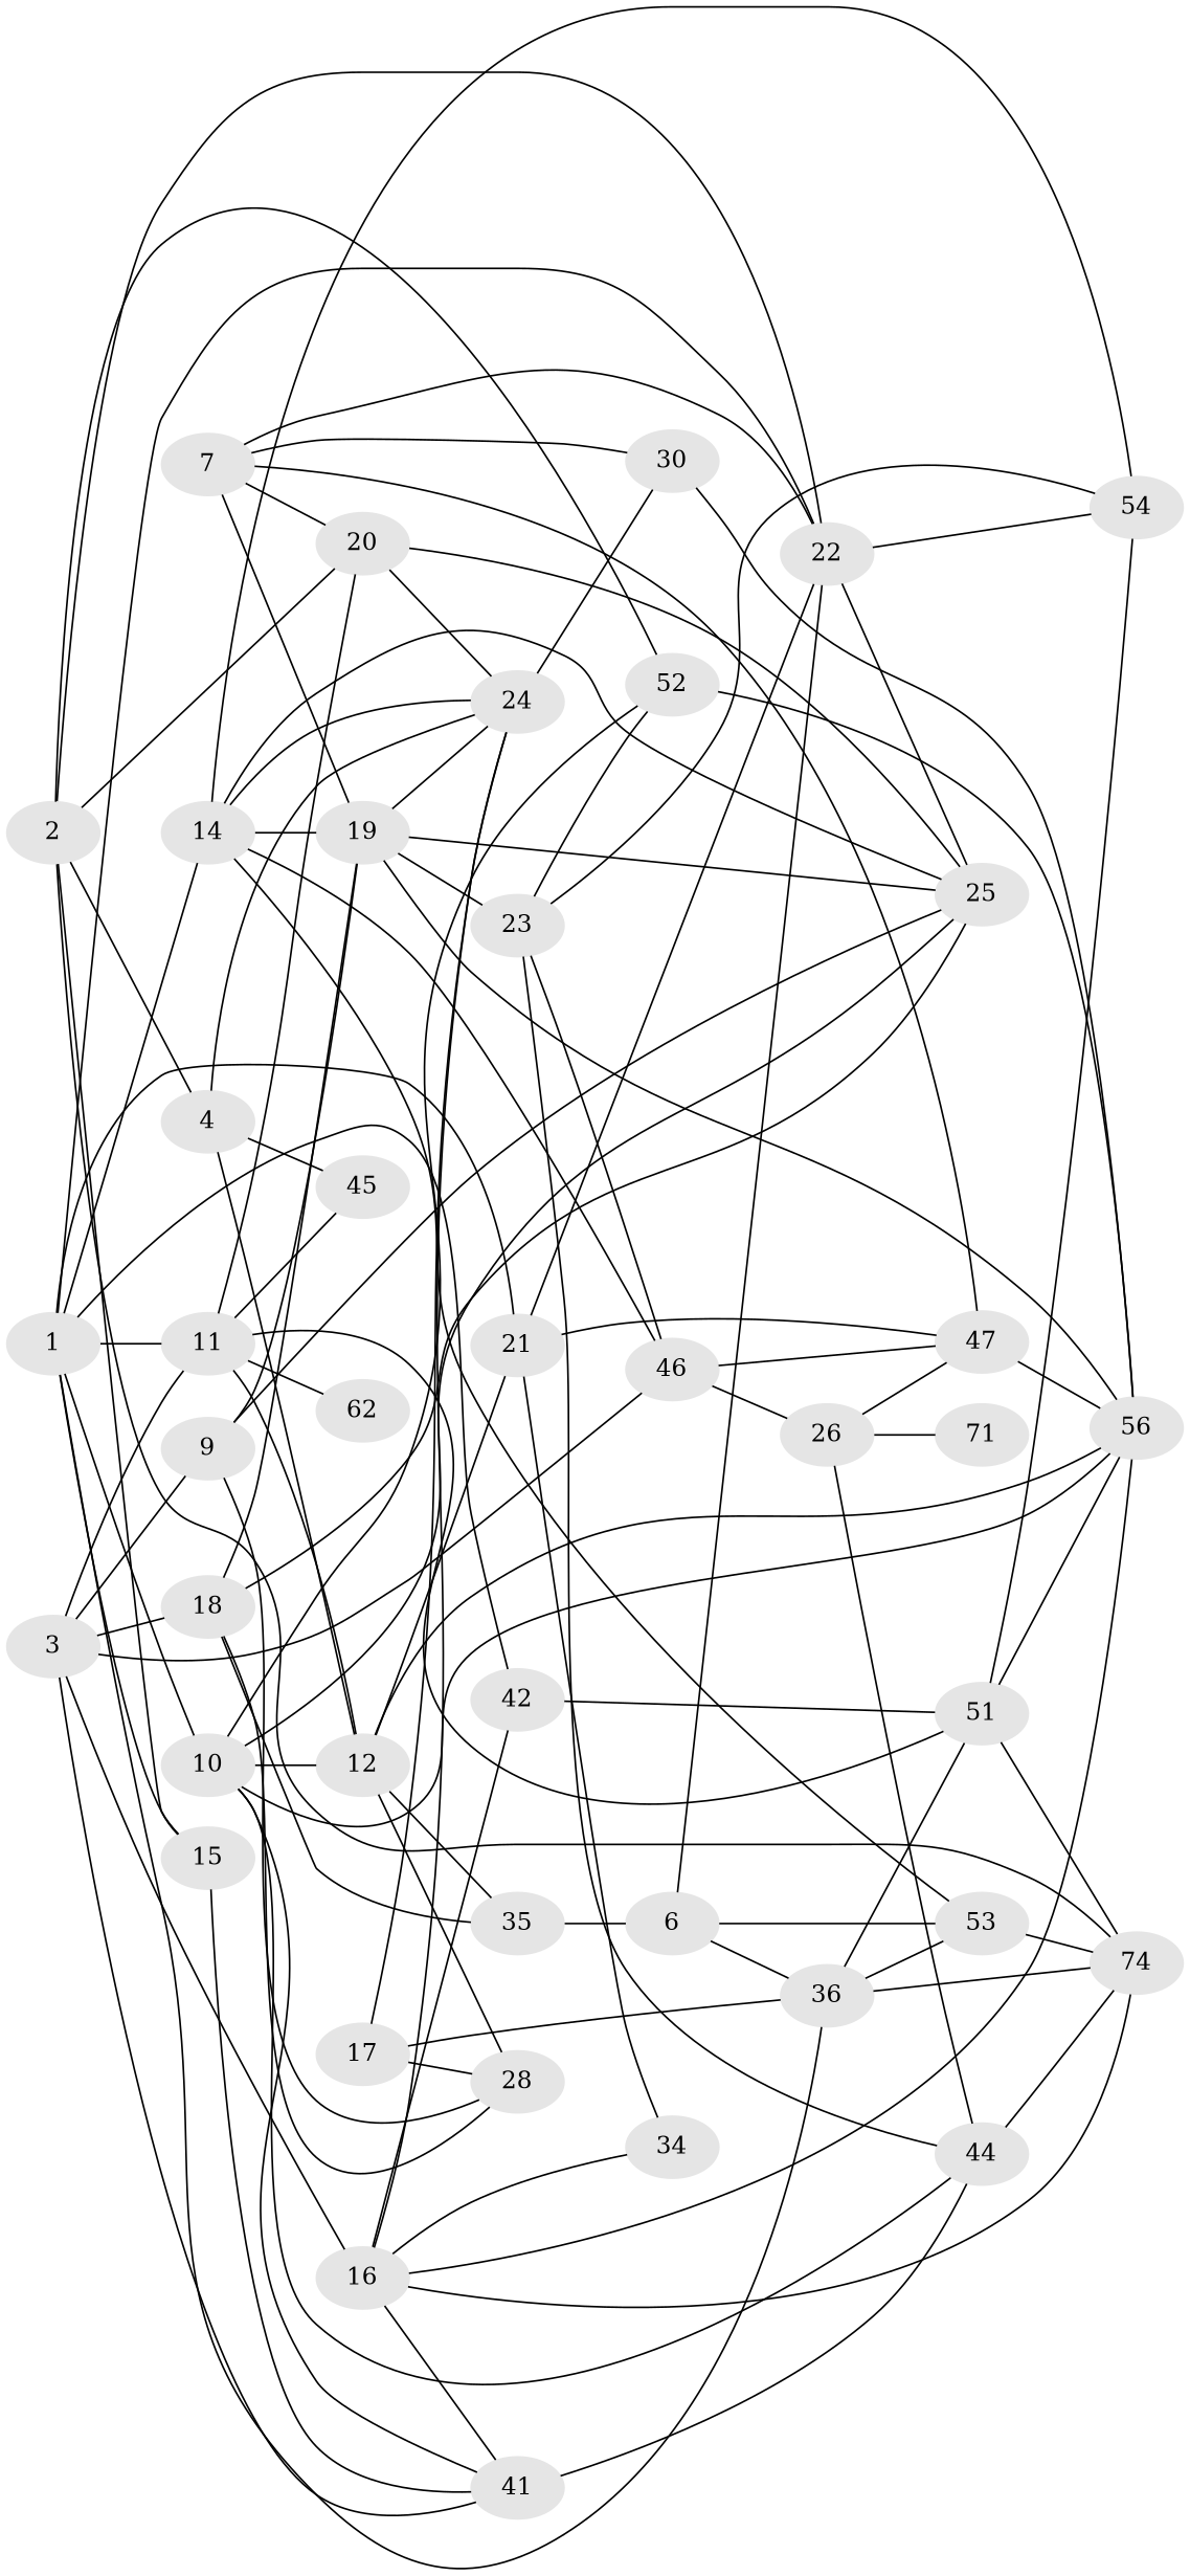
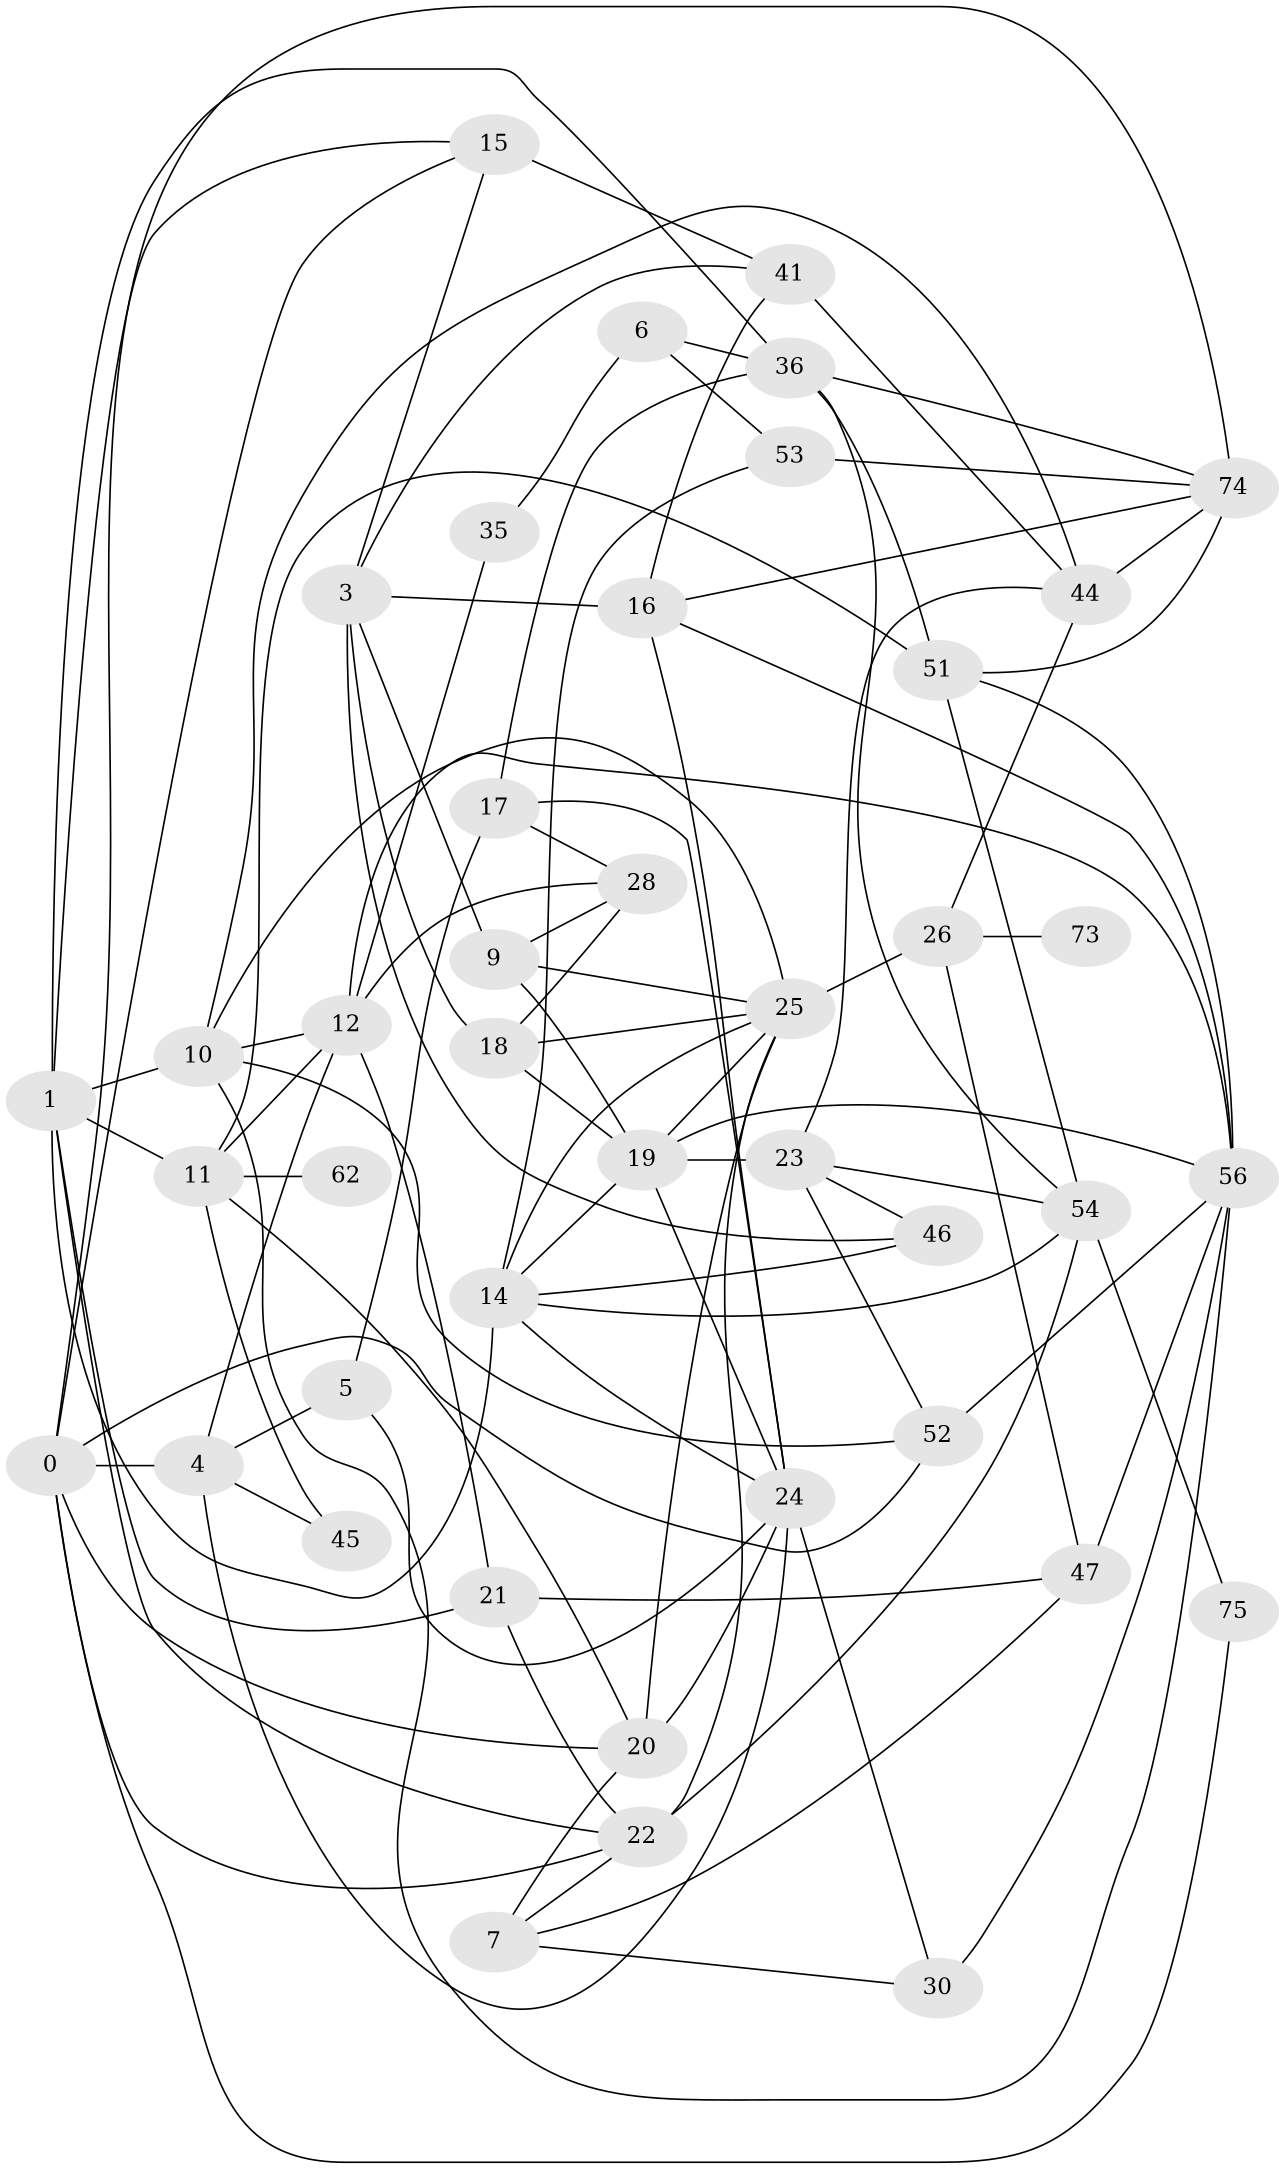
  graph {
    rankdir=LR
    node [color=gray90 style=filled]
    1 [super="+13"]
    10 [super="+48"]
    11 [super="+61"]
    14 [super="+67"]
    15 [super="+32"]
    21 [super="+27"]
    22 [super="+39"]
    36 [super="+58"]
-   42
    52
    41
    12 [super="+64"]
    25 [super="+65"]
    44 [super="+69"]
    56 [super="+57"]
    20 [super="+29"]
    45 [super="+50"]
    51 [super="+72"]
    62
    46
    24 [super="+66"]
    53
    19 [super="+71"]
    54 [super="+70"]
    47 [super="+60"]
-   34
    74 [super="+76"]
-   2 [super="+31"]
+   2 [super="+31" label=0]
    4 [super="+59"]
+   75
+   5
    3 [super="+68"]
    9 [super="+63"]
    16 [super="+77"]
    18 [super="+49"]
    28 [super="+38"]
    35 [super="+37"]
    17 [super="+33"]
    30
    6
    7 [super="+8"]
    23 [super="+55"]
    26 [super="+43"]
-   73 [label=71]
+   73
    1 -- 10
    1 -- 11
    1 -- 14
    1 -- 15 [weight=2]
    1 -- 21
    1 -- 22
    1 -- 36
-   1 -- 42
    10 -- 52
-   10 -- 41
    10 -- 12
    10 -- 25
    10 -- 44
    10 -- 56
    11 -- 12
    11 -- 20
    11 -- 45 [weight=2]
    11 -- 51
    11 -- 62 [weight=2]
    14 -- 25
    14 -- 46
    14 -- 24
    14 -- 53
    14 -- 19
    14 -- 54
    15 -- 41
    21 -- 22
    21 -- 47
-   21 -- 34
    22 -- 25
    22 -- 54
    36 -- 51
-   36 -- 53
+   36 -- 54
    36 -- 74
-   42 -- 51
    52 -- 56
    41 -- 44
    12 -- 21
    12 -- 56
    12 -- 28
    12 -- 35
-   46 -- 26
+   25 -- 26
    44 -- 74
    20 -- 25
    20 -- 24
    51 -- 56
    51 -- 54
    51 -- 74
-   46 -- 47
    24 -- 30 [weight=2]
    53 -- 74
    19 -- 25
    19 -- 56
    19 -- 24
    19 -- 23
+   54 -- 75
    47 -- 56
    2 -- 15
    2 -- 22
    2 -- 52
    2 -- 20
    2 -- 74
    2 -- 4
+   2 -- 75
    4 -- 12
    4 -- 45
    4 -- 24
-   3 -- 11
+   4 -- 5
+   5 -- 24
+   5 -- 17
+   3 -- 15
    3 -- 41
    3 -- 46
    3 -- 9
    3 -- 16
    3 -- 18
    9 -- 25
    9 -- 19
    9 -- 28 [weight=2]
-   16 -- 42
    16 -- 41
    16 -- 56
    16 -- 24
-   16 -- 34
    16 -- 74
    18 -- 25
    18 -- 19
    18 -- 28 [weight=2]
-   18 -- 35
    35 -- 6
    17 -- 36
    17 -- 24
    17 -- 28
    30 -- 56
-   6 -- 22
    6 -- 36
    6 -- 53
    7 -- 22
    7 -- 20
-   7 -- 19
    7 -- 47
    7 -- 30
    23 -- 52
    23 -- 44
    23 -- 46
    23 -- 54
    26 -- 44 [weight=2]
    26 -- 47
    26 -- 73
  }
